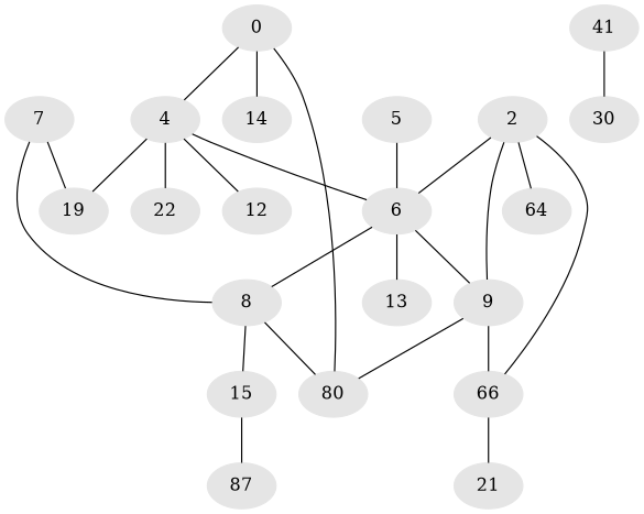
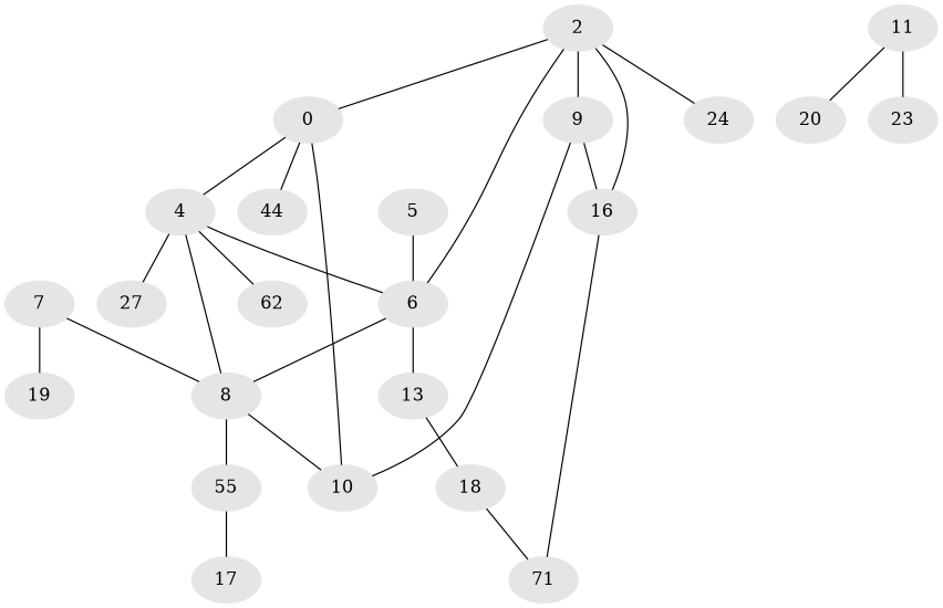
  graph {
    node [color=gray90 style=filled]
    edge [weight=1.0]
    n1 [label=0]
    2
    6
    9
-   16 [label=66]
-   24 [label=64]
+   16
+   24
    8
-   10 [label=80]
-   15
-   11 [label=41]
-   20 [label=30]
+   10
+   15 [label=55]
+   11
+   20
+   23
    4
-   14
+   14 [label=44]
    13
-   21
-   12
-   22
+   21 [label=71]
+   12 [label=62]
+   22 [label=27]
    5
+   18
    7
    19
-   17 [label=87]
+   17
    n1 -- 10
    n1 -- 4
    n1 -- 14
+   2 -- n1
    2 -- 6
    2 -- 9
    2 -- 16
    2 -- 24
-   6 -- 9
    6 -- 8
    6 -- 13 [weight=3.0]
    9 -- 16 [weight=4.0]
    9 -- 10
    16 -- 21
    8 -- 10
    8 -- 15
    15 -- 17
    11 -- 20
+   11 -- 23 [weight=2.0]
    4 -- 6
-   4 -- 19
+   4 -- 8
    4 -- 12
    4 -- 22
+   13 -- 18
    5 -- 6
+   18 -- 21
    7 -- 8
    7 -- 19
  }
